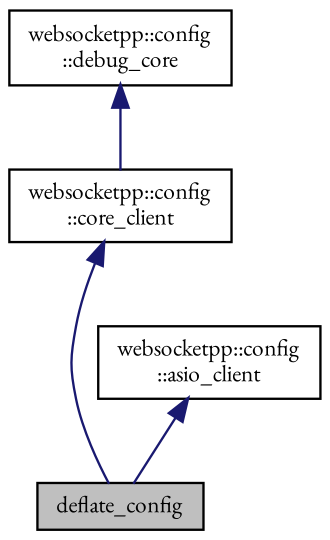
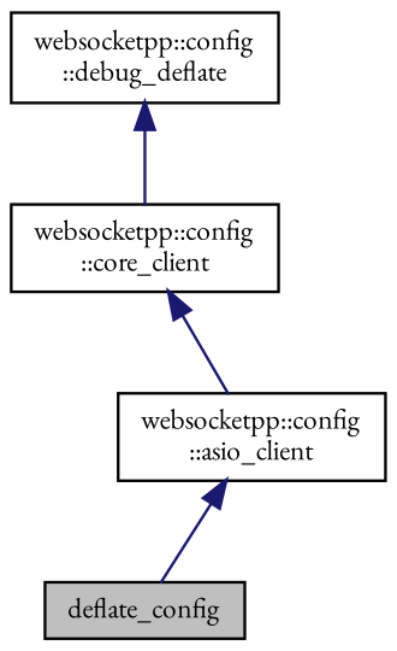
  digraph {
    fontname="EB Garamond"
    node [color=black fillcolor=white fontname="EB Garamond" fontsize=10 shape=record style=filled]
    edge [color=midnightblue dir=back fontname="EB Garamond" fontsize=10 labelfontname=Helvetica labelfontsize=10 style=solid]
    n1 [fillcolor=grey75 fontcolor=black height=0.2 label=deflate_config width=0.4]
    n2 [height=0.2 label="websocketpp::config\l::asio_client" width=0.4]
    n3 [height=0.2 label="websocketpp::config\l::core_client" width=0.4]
-   n4 [height=0.2 label="websocketpp::config\l::debug_core" width=0.4]
+   n4 [height=0.2 label="websocketpp::config\l::debug_deflate" width=0.4]
    n2 -> n1
-   n3 -> n1
+   n3 -> n2
    n4 -> n3
  }
